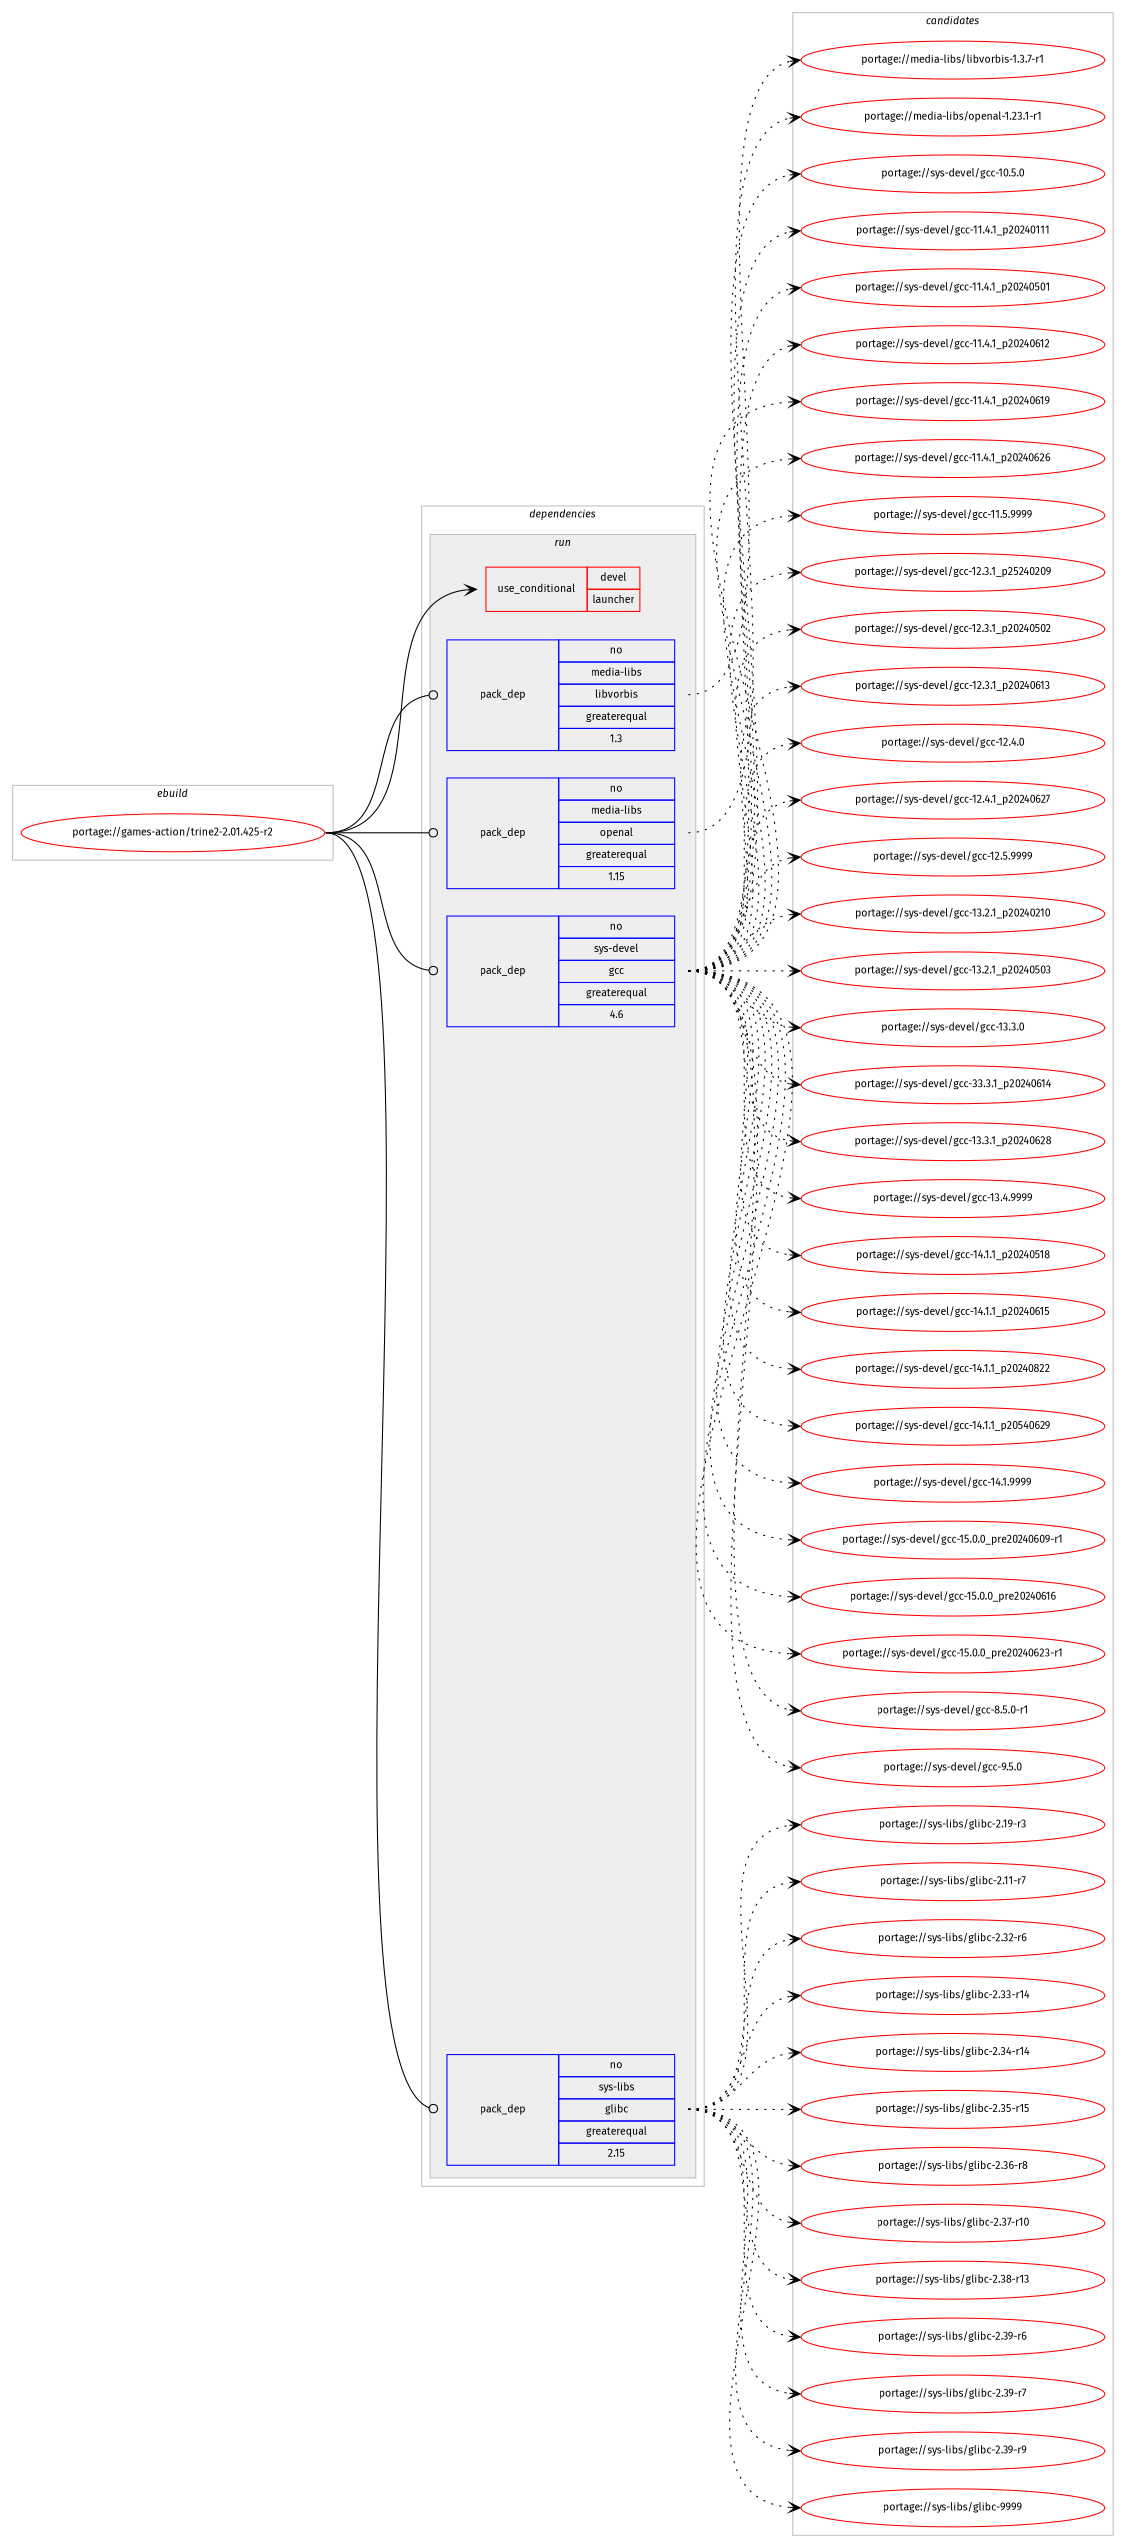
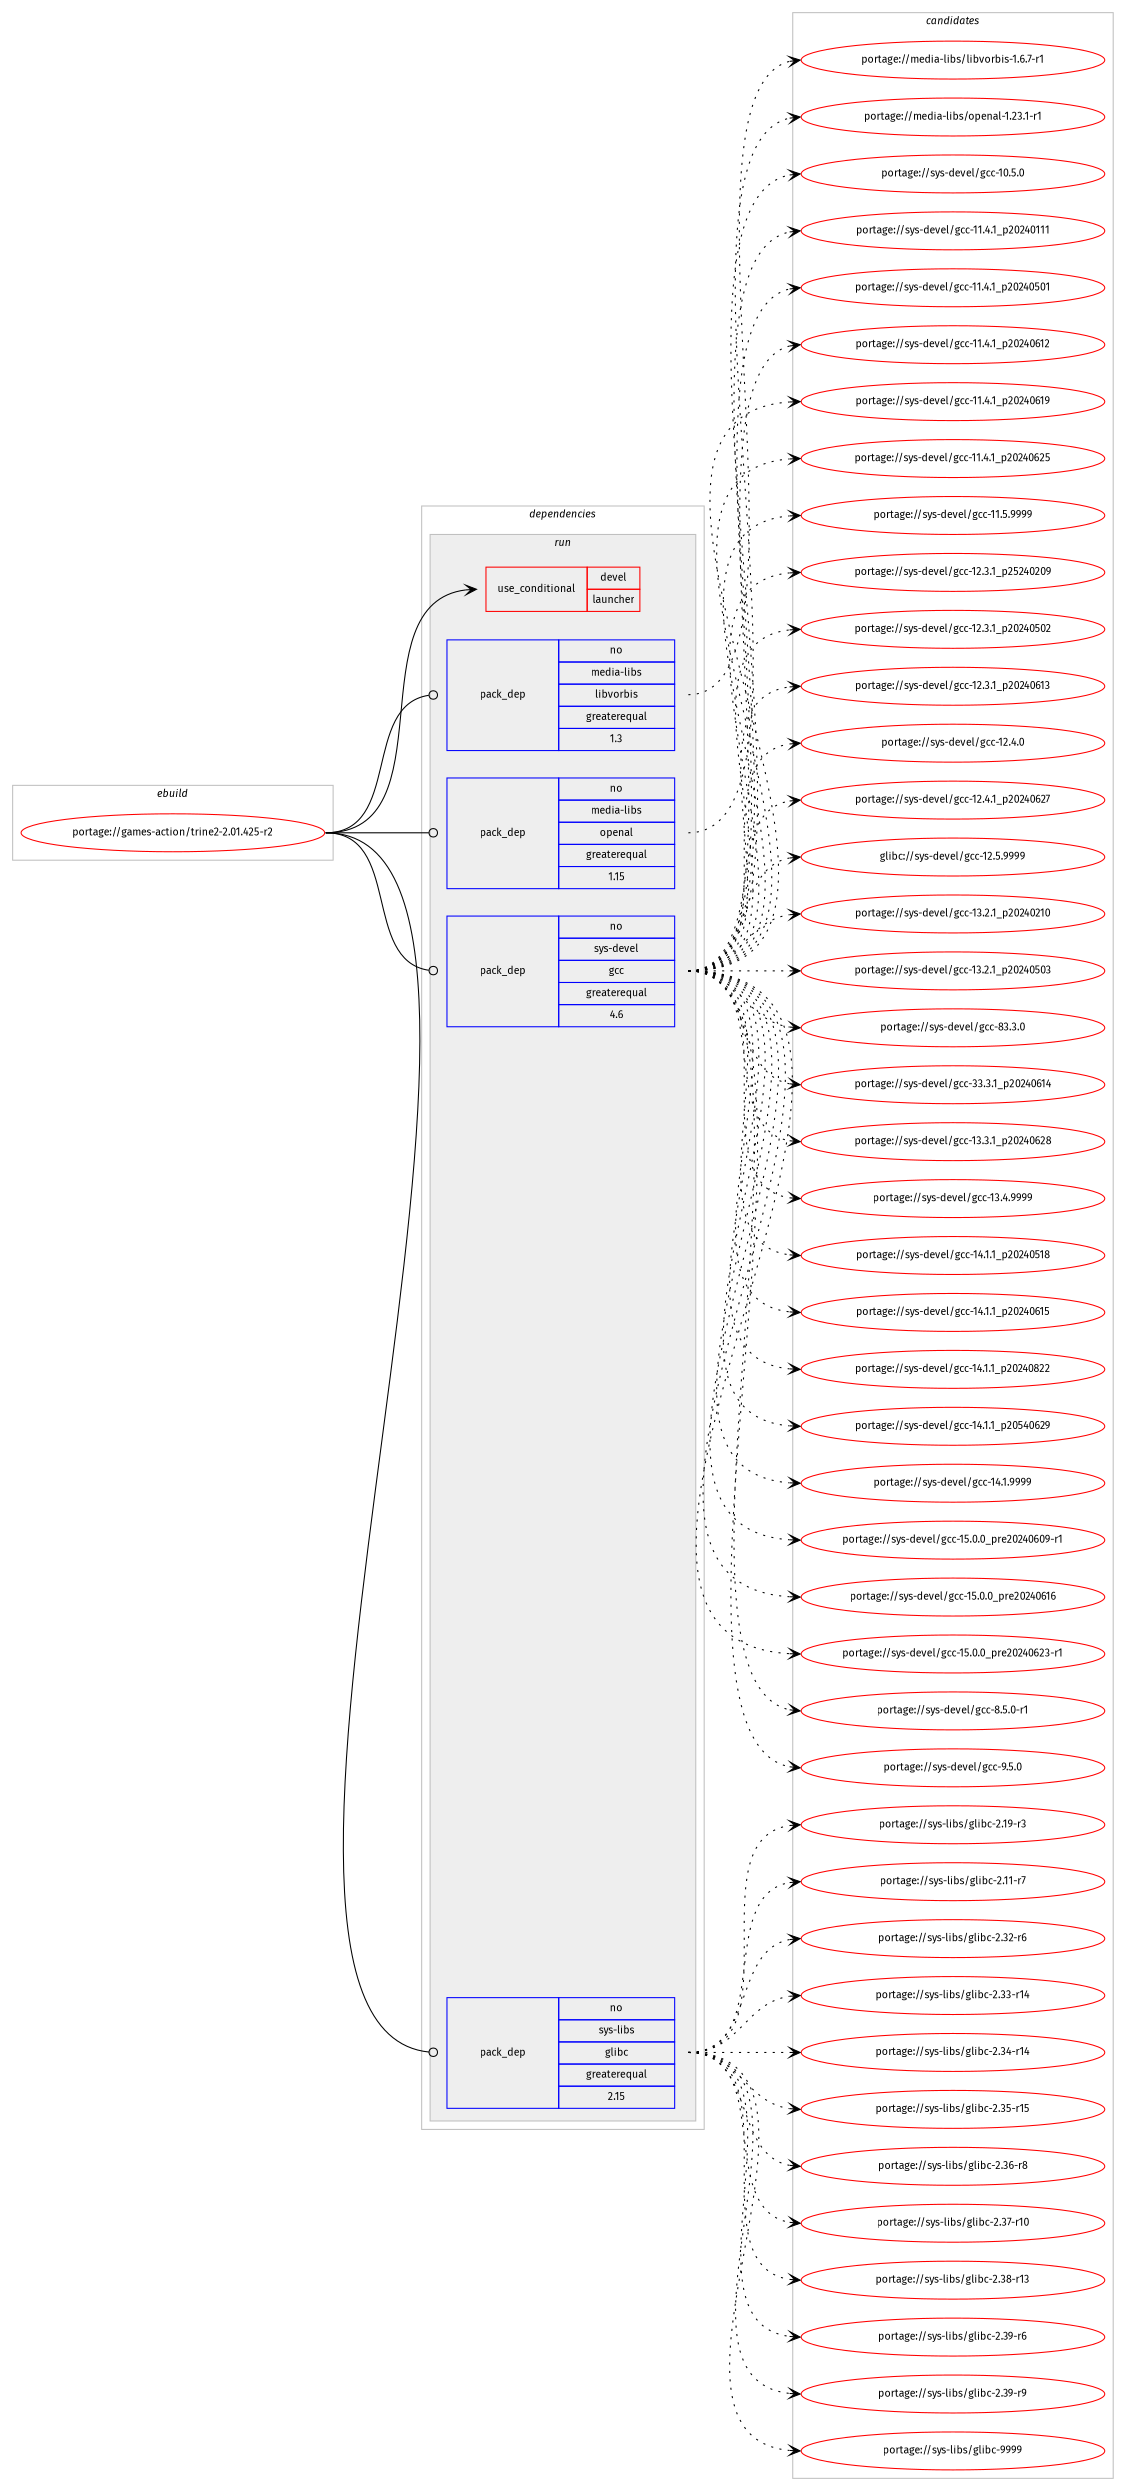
  digraph {
    compound=true
    concentrate=true
    fontname="Fira Sans"
    fontsize=10
    newrank=true
    rankdir=LR
    ranksep=1.5
    node [color=red fontname="Fira Sans" fontsize=10]
    edge [arrowhead=vee fontname="Fira Sans" headport=w style=dotted tailport=e weight=100]
    n1 [label="portage://games-action/trine2-2.01.425-r2" width=4]
    n2 [label=<<TABLE BORDER="0" CELLBORDER="1" CELLSPACING="0" CELLPADDING="4"><TR><TD ROWSPAN="3" CELLPADDING="10">use_conditional</TD></TR><TR><TD>devel</TD></TR><TR><TD>launcher</TD></TR></TABLE>> shape=none]
    n3 [color=blue label=<<TABLE BORDER="0" CELLBORDER="1" CELLSPACING="0" CELLPADDING="4" WIDTH="220"><TR><TD ROWSPAN="6" CELLPADDING="30">pack_dep</TD></TR><TR><TD WIDTH="110">no</TD></TR><TR><TD>media-libs</TD></TR><TR><TD>libvorbis</TD></TR><TR><TD>greaterequal</TD></TR><TR><TD>1.3</TD></TR></TABLE>> shape=none]
    n4 [color=blue label=<<TABLE BORDER="0" CELLBORDER="1" CELLSPACING="0" CELLPADDING="4" WIDTH="220"><TR><TD ROWSPAN="6" CELLPADDING="30">pack_dep</TD></TR><TR><TD WIDTH="110">no</TD></TR><TR><TD>media-libs</TD></TR><TR><TD>openal</TD></TR><TR><TD>greaterequal</TD></TR><TR><TD>1.15</TD></TR></TABLE>> shape=none]
    n5 [color=blue label=<<TABLE BORDER="0" CELLBORDER="1" CELLSPACING="0" CELLPADDING="4" WIDTH="220"><TR><TD ROWSPAN="6" CELLPADDING="30">pack_dep</TD></TR><TR><TD WIDTH="110">no</TD></TR><TR><TD>sys-devel</TD></TR><TR><TD>gcc</TD></TR><TR><TD>greaterequal</TD></TR><TR><TD>4.6</TD></TR></TABLE>> shape=none]
    n6 [color=blue label=<<TABLE BORDER="0" CELLBORDER="1" CELLSPACING="0" CELLPADDING="4" WIDTH="220"><TR><TD ROWSPAN="6" CELLPADDING="30">pack_dep</TD></TR><TR><TD WIDTH="110">no</TD></TR><TR><TD>sys-libs</TD></TR><TR><TD>glibc</TD></TR><TR><TD>greaterequal</TD></TR><TR><TD>2.15</TD></TR></TABLE>> shape=none]
-   n7 [label="portage://media-libs/libvorbis-1.3.7-r1" width=4]
+   n7 [label="portage://media-libs/libvorbis-1.6.7-r1" width=4]
    n8 [label="portage://media-libs/openal-1.23.1-r1" width=4]
    n9 [label="portage://sys-devel/gcc-10.5.0" width=4]
    n10 [label="portage://sys-devel/gcc-11.4.1_p20240111" width=4]
    n11 [label="portage://sys-devel/gcc-11.4.1_p20240501" width=4]
    n12 [label="portage://sys-devel/gcc-11.4.1_p20240612" width=4]
    n13 [label="portage://sys-devel/gcc-11.4.1_p20240619" width=4]
-   n14 [label="portage://sys-devel/gcc-11.4.1_p20240626" width=4]
+   n14 [label="portage://sys-devel/gcc-11.4.1_p20240625" width=4]
    n15 [label="portage://sys-devel/gcc-11.5.9999" width=4]
    n16 [label="portage://sys-devel/gcc-12.3.1_p25240209" width=4]
    n17 [label="portage://sys-devel/gcc-12.3.1_p20240502" width=4]
    n18 [label="portage://sys-devel/gcc-12.3.1_p20240613" width=4]
    n19 [label="portage://sys-devel/gcc-12.4.0" width=4]
    n20 [label="portage://sys-devel/gcc-12.4.1_p20240627" width=4]
-   n21 [label="portage://sys-devel/gcc-12.5.9999" width=4]
+   n21 [label="glibc://sys-devel/gcc-12.5.9999" width=4]
    n22 [label="portage://sys-devel/gcc-13.2.1_p20240210" width=4]
    n23 [label="portage://sys-devel/gcc-13.2.1_p20240503" width=4]
-   n24 [label="portage://sys-devel/gcc-13.3.0" width=4]
+   n24 [label="portage://sys-devel/gcc-83.3.0" width=4]
    n25 [label="portage://sys-devel/gcc-33.3.1_p20240614" width=4]
    n26 [label="portage://sys-devel/gcc-13.3.1_p20240628" width=4]
    n27 [label="portage://sys-devel/gcc-13.4.9999" width=4]
    n28 [label="portage://sys-devel/gcc-14.1.1_p20240518" width=4]
    n29 [label="portage://sys-devel/gcc-14.1.1_p20240615" width=4]
    n30 [label="portage://sys-devel/gcc-14.1.1_p20240822" width=4]
    n31 [label="portage://sys-devel/gcc-14.1.1_p20540629" width=4]
    n32 [label="portage://sys-devel/gcc-14.1.9999" width=4]
    n33 [label="portage://sys-devel/gcc-15.0.0_pre20240609-r1" width=4]
    n34 [label="portage://sys-devel/gcc-15.0.0_pre20240616" width=4]
    n35 [label="portage://sys-devel/gcc-15.0.0_pre20240623-r1" width=4]
    n36 [label="portage://sys-devel/gcc-8.5.0-r1" width=4]
    n37 [label="portage://sys-devel/gcc-9.5.0" width=4]
    n38 [label="portage://sys-libs/glibc-2.19-r3" width=4]
    n39 [label="portage://sys-libs/glibc-2.11-r7" width=4]
    n40 [label="portage://sys-libs/glibc-2.32-r6" width=4]
    n41 [label="portage://sys-libs/glibc-2.33-r14" width=4]
    n42 [label="portage://sys-libs/glibc-2.34-r14" width=4]
    n43 [label="portage://sys-libs/glibc-2.35-r15" width=4]
    n44 [label="portage://sys-libs/glibc-2.36-r8" width=4]
    n45 [label="portage://sys-libs/glibc-2.37-r10" width=4]
    n46 [label="portage://sys-libs/glibc-2.38-r13" width=4]
    n47 [label="portage://sys-libs/glibc-2.39-r6" width=4]
-   n48 [label="portage://sys-libs/glibc-2.39-r7" width=4]
    n49 [label="portage://sys-libs/glibc-2.39-r9" width=4]
    n50 [label="portage://sys-libs/glibc-9999" width=4]
    subgraph cluster_1 {
      color=gray
      label=<<i>ebuild</i>>
      rank=same
      n1
    }
    subgraph cluster_2 {
      color=gray
      label=<<i>dependencies</i>>
      subgraph cluster_3 {
        color=gray
        fillcolor="#eeeeee"
        label=<<i>compile</i>>
        style=filled
      }
      subgraph cluster_4 {
        color=gray
        fillcolor="#eeeeee"
        label=<<i>compile and run</i>>
        style=filled
      }
      subgraph cluster_5 {
        color=gray
        fillcolor="#eeeeee"
        label=<<i>run</i>>
        style=filled
        subgraph sub_6 {
          color=gray
          fillcolor="#eeeeee"
          label=<<i>run</i>>
          style=filled
          n2
        }
        subgraph sub_7 {
          color=gray
          fillcolor="#eeeeee"
          label=<<i>run</i>>
          style=filled
          n3
        }
        subgraph sub_8 {
          color=gray
          fillcolor="#eeeeee"
          label=<<i>run</i>>
          style=filled
          n4
        }
        subgraph sub_9 {
          color=gray
          fillcolor="#eeeeee"
          label=<<i>run</i>>
          style=filled
          n5
        }
        subgraph sub_10 {
          color=gray
          fillcolor="#eeeeee"
          label=<<i>run</i>>
          style=filled
          n6
        }
      }
    }
    subgraph cluster_11 {
      color=gray
      label=<<i>candidates</i>>
      rank=same
      subgraph sub_12 {
        color=black
        label=<<i>candidates</i>>
        nodesep=1
        rank=same
        n7
      }
      subgraph sub_13 {
        color=black
        label=<<i>candidates</i>>
        nodesep=1
        rank=same
        n8
      }
      subgraph sub_14 {
        color=black
        label=<<i>candidates</i>>
        nodesep=1
        rank=same
        n9
        n10
        n11
        n12
        n13
        n14
        n15
        n16
        n17
        n18
        n19
        n20
        n21
        n22
        n23
        n24
        n25
        n26
        n27
        n28
        n29
        n30
        n31
        n32
        n33
        n34
        n35
        n36
        n37
      }
      subgraph sub_15 {
        color=black
        label=<<i>candidates</i>>
        nodesep=1
        rank=same
        n38
        n39
        n40
        n41
        n42
        n43
        n44
        n45
        n46
        n47
-       n48
        n49
        n50
      }
    }
    n1 -> n2 [style=solid weight=20]
    n1 -> n3 [arrowhead=odot style=solid weight=20]
    n1 -> n4 [arrowhead=odot style=solid weight=20]
    n1 -> n5 [arrowhead=odot style=solid weight=20]
    n1 -> n6 [arrowhead=odot style=solid weight=20]
    n3 -> n7
    n4 -> n8
    n5 -> n9
    n5 -> n10
    n5 -> n11
    n5 -> n12
    n5 -> n13
    n5 -> n14
    n5 -> n15
    n5 -> n16
    n5 -> n17
    n5 -> n18
    n5 -> n19
    n5 -> n20
    n5 -> n21
    n5 -> n22
    n5 -> n23
    n5 -> n24
    n5 -> n25
    n5 -> n26
    n5 -> n27
    n5 -> n28
    n5 -> n29
    n5 -> n30
    n5 -> n31
    n5 -> n32
    n5 -> n33
    n5 -> n34
    n5 -> n35
    n5 -> n36
    n5 -> n37
    n6 -> n38
    n6 -> n39
    n6 -> n40
    n6 -> n41
    n6 -> n42
    n6 -> n43
    n6 -> n44
    n6 -> n45
    n6 -> n46
    n6 -> n47
-   n6 -> n48
    n6 -> n49
    n6 -> n50
  }
